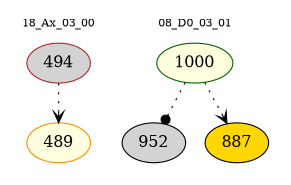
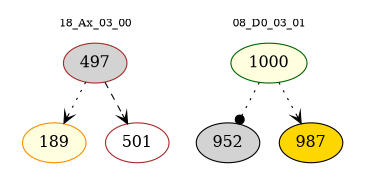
  digraph {
    node [color=brown fillcolor=lightgrey style=filled]
    edge [arrowhead=vee color=black style=dotted]
-   n1 [label=494]
-   n2 [color=darkorange fillcolor=lightyellow label=489]
+   n1 [label=497]
+   n2 [color=darkorange fillcolor=lightyellow label=189]
+   n3 [fillcolor=white label=501]
    n4 [color=darkgreen fillcolor=lightyellow label=1000]
    n5 [color=black label=952]
-   n6 [color=black fillcolor=gold label=887]
+   n6 [color=black fillcolor=gold label=987]
    subgraph cluster_1 {
      color=white
      fontsize=10
      label="18_Ax_03_00"
      n1
      n2
+     n3
    }
    subgraph cluster_2 {
      color=white
      fontsize=10
      label="08_D0_03_01"
      n4
      n5
      n6
    }
    n1 -> n2
+   n1 -> n3 [style=dashed]
    n4 -> n5 [arrowhead=dot]
    n4 -> n6
  }
